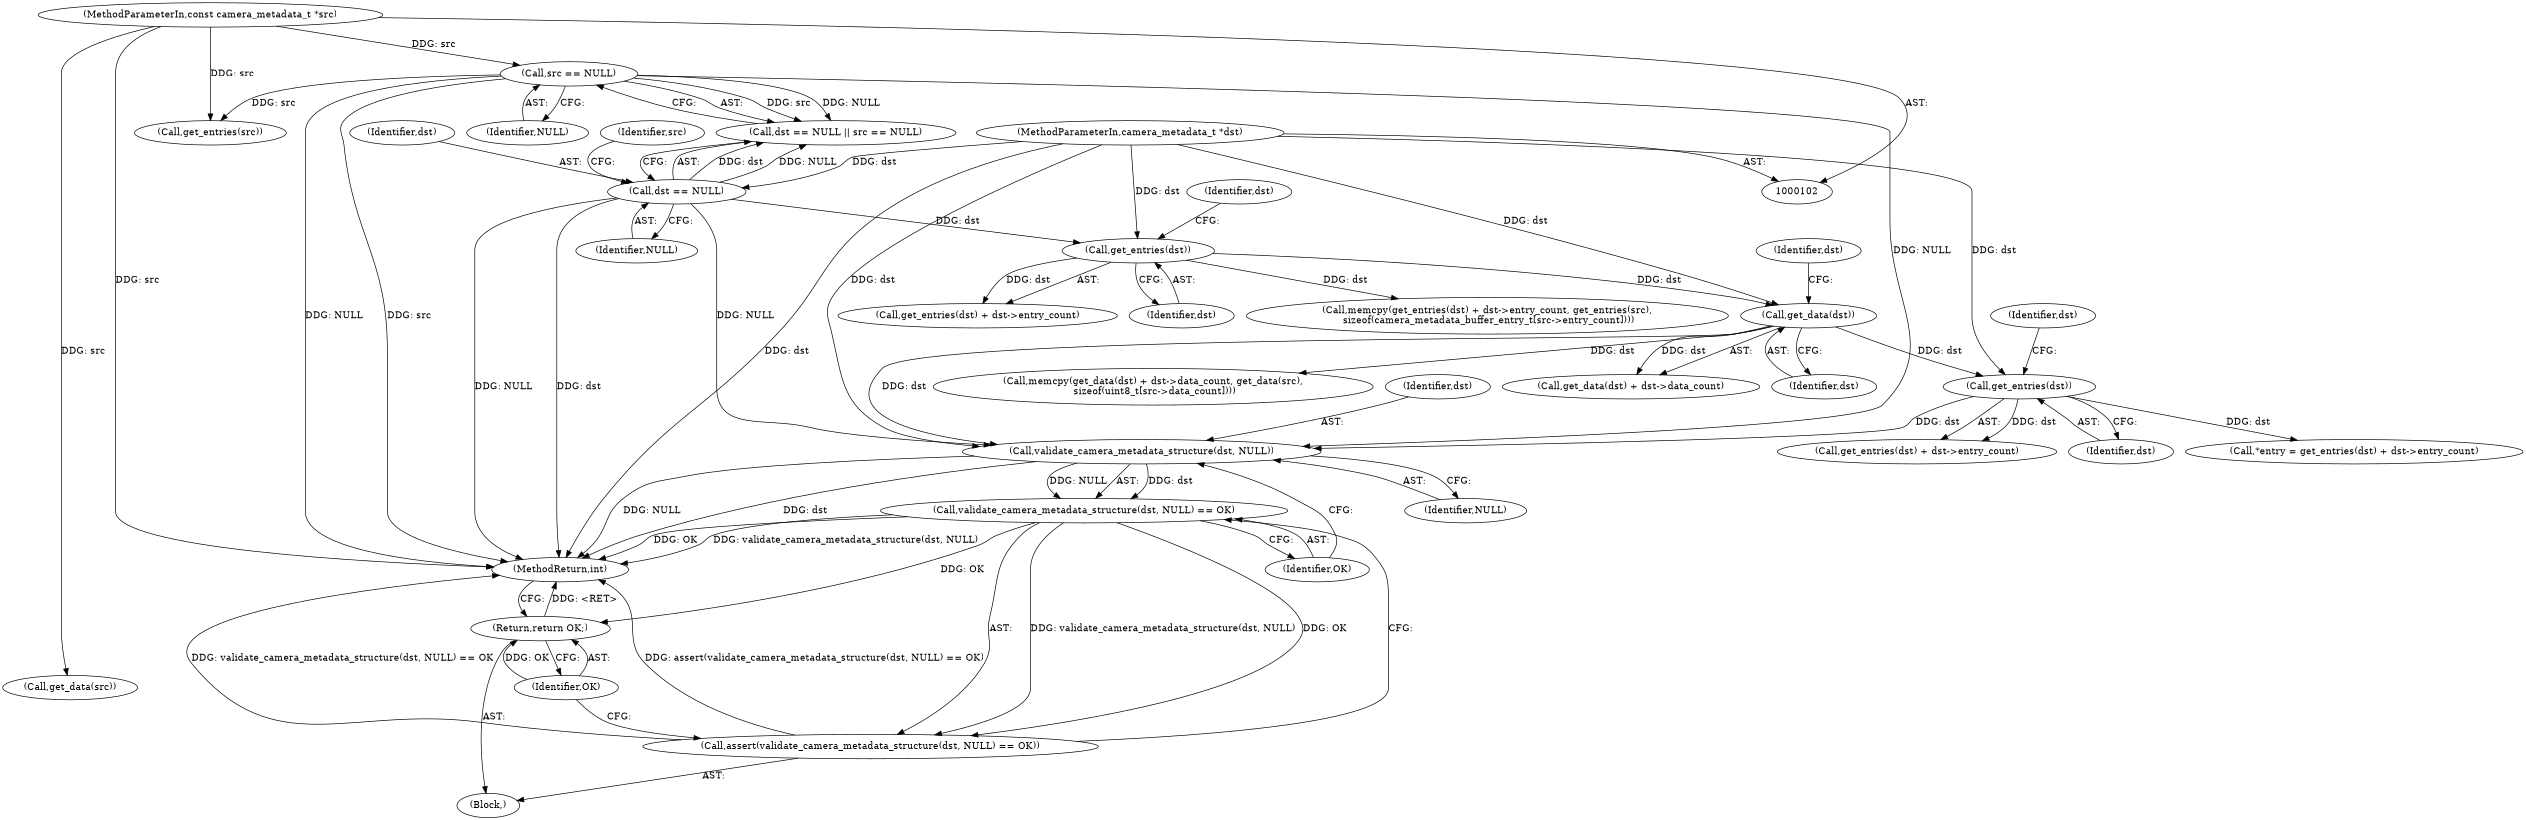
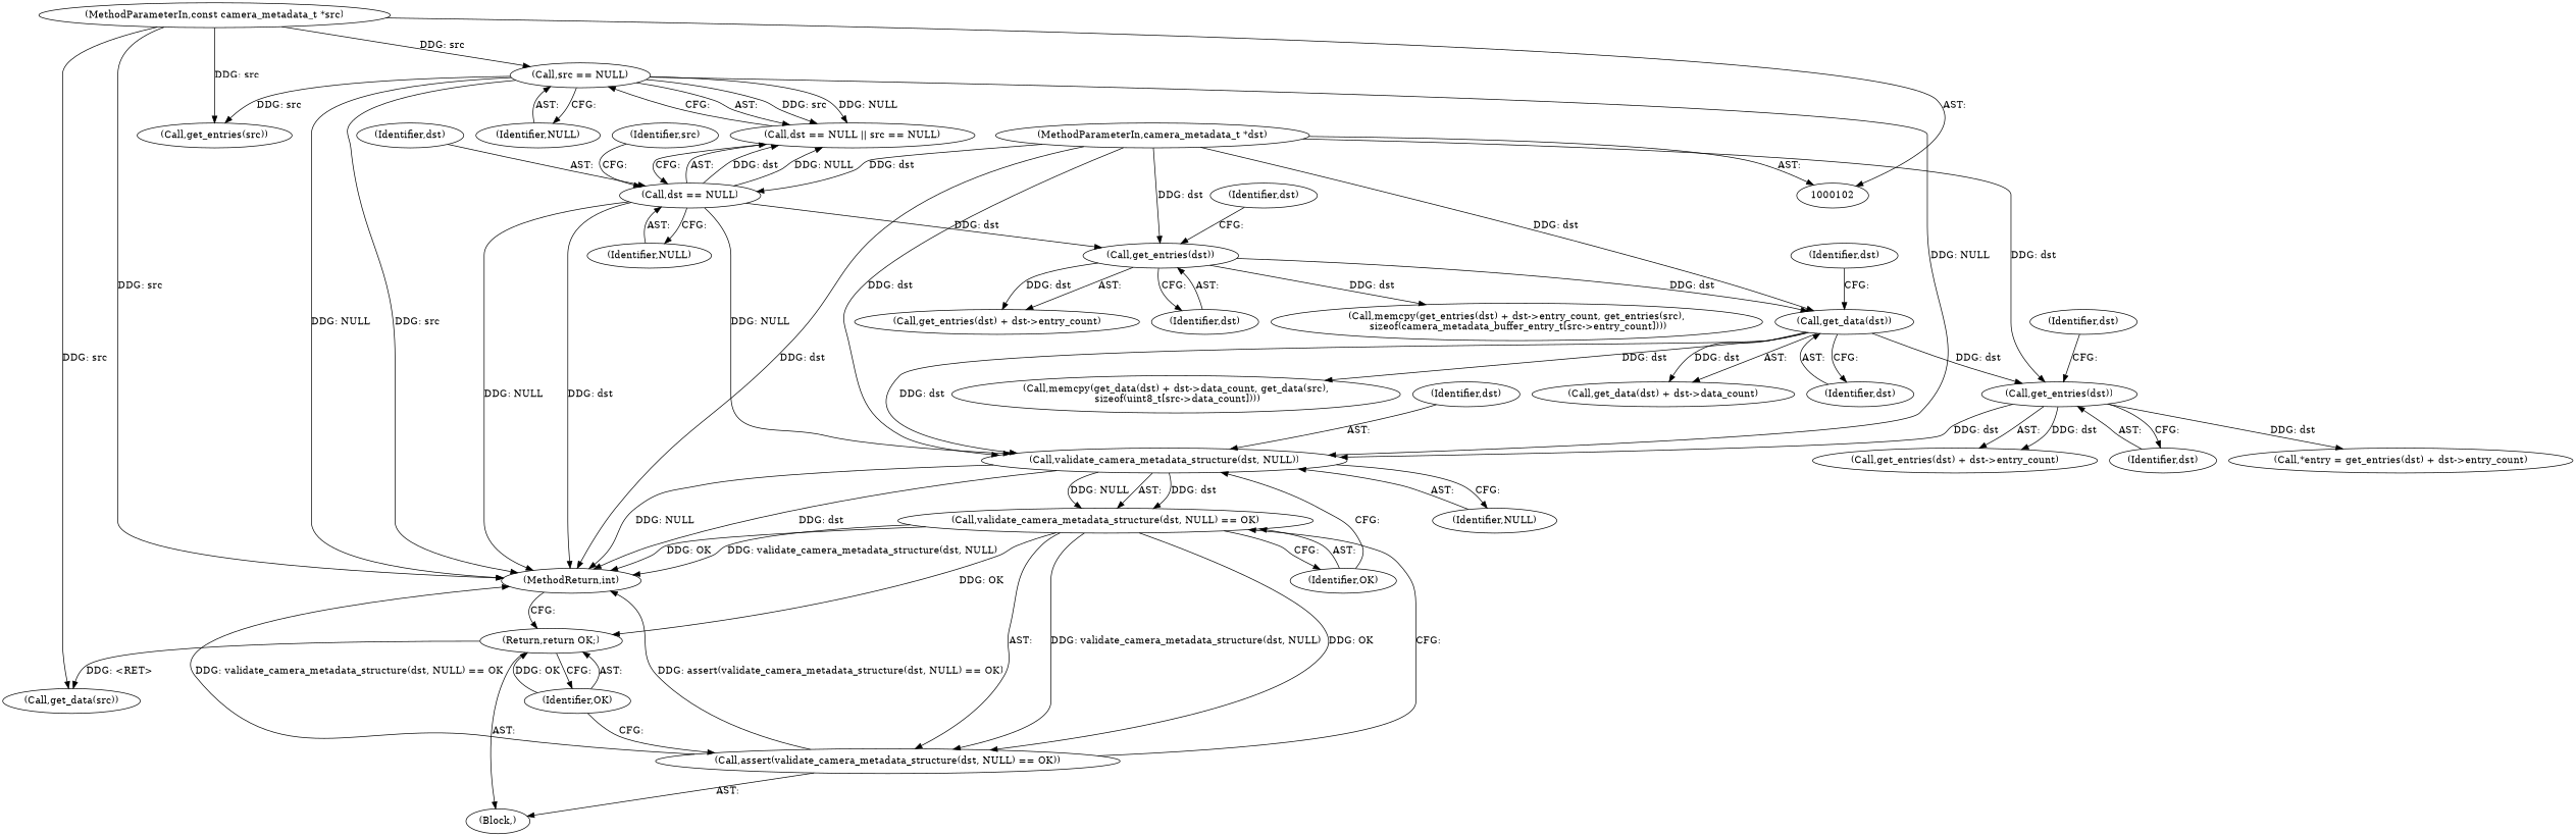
  digraph {
    n1 [label="(Call,validate_camera_metadata_structure(dst, NULL))"]
    n2 [label="(Call,validate_camera_metadata_structure(dst, NULL) == OK)"]
    n3 [label="(MethodReturn,int)"]
    n4 [label="(Identifier,NULL)"]
    n5 [label="(Call,assert(validate_camera_metadata_structure(dst, NULL) == OK))"]
    n6 [label="(Return,return OK;)"]
    n7 [label="(Identifier,OK)"]
    n8 [label="(Call,get_data(dst))"]
    n9 [label="(Call,get_entries(dst))"]
    n10 [label="(Call,get_data(dst) + dst->data_count)"]
    n11 [label="(Identifier,dst)"]
    n12 [label="(Call,memcpy(get_data(dst) + dst->data_count, get_data(src),\n sizeof(uint8_t[src->data_count])))"]
    n13 [label="(Call,get_entries(dst) + dst->entry_count)"]
    n14 [label="(Call,*entry = get_entries(dst) + dst->entry_count)"]
    n15 [label="(Identifier,dst)"]
    n16 [label="(Call,get_entries(dst))"]
    n17 [label="(Identifier,dst)"]
    n18 [label="(Call,get_entries(dst) + dst->entry_count)"]
    n19 [label="(Call,memcpy(get_entries(dst) + dst->entry_count, get_entries(src),\n sizeof(camera_metadata_buffer_entry_t[src->entry_count])))"]
    n20 [label="(Call,dst == NULL)"]
    n21 [label="(Identifier,NULL)"]
    n22 [label="(Call,dst == NULL || src == NULL)"]
    n23 [label="(Call,src == NULL)"]
    n24 [label="(Identifier,NULL)"]
    n25 [label="(Call,get_entries(src))"]
    n26 [label="(MethodParameterIn,camera_metadata_t *dst)"]
    1000102
    n28 [label="(MethodParameterIn,const camera_metadata_t *src)"]
    n29 [label="(Call,get_data(src))"]
    n30 [label="(Block,)"]
    n31 [label="(Identifier,OK)"]
    n32 [label="(Identifier,dst)"]
    n33 [label="(Identifier,dst)"]
    n34 [label="(Identifier,dst)"]
    n35 [label="(Identifier,src)"]
    n36 [label="(Identifier,dst)"]
    n37 [label="(Identifier,dst)"]
    n1 -> n2 [label="AST: "]
    n1 -> n2 [label="DDG: dst"]
    n1 -> n2 [label="DDG: NULL"]
    n1 -> n3 [label="DDG: NULL"]
    n1 -> n3 [label="DDG: dst"]
    n1 -> n4 [label="CFG: "]
    n2 -> n3 [label="DDG: OK"]
    n2 -> n3 [label="DDG: validate_camera_metadata_structure(dst, NULL)"]
    n2 -> n5 [label="AST: "]
    n2 -> n5 [label="DDG: validate_camera_metadata_structure(dst, NULL)"]
    n2 -> n5 [label="DDG: OK"]
    n2 -> n6 [label="DDG: OK"]
    n2 -> n7 [label="CFG: "]
    n3 -> n6 [label="CFG: "]
    n4 -> n1 [label="AST: "]
    n5 -> n2 [label="CFG: "]
    n5 -> n3 [label="DDG: assert(validate_camera_metadata_structure(dst, NULL) == OK)"]
    n5 -> n3 [label="DDG: validate_camera_metadata_structure(dst, NULL) == OK"]
    n5 -> n30 [label="AST: "]
-   n6 -> n3 [label="DDG: <RET>"]
+   n6 -> n29 [label="DDG: <RET>"]
    n6 -> n30 [label="AST: "]
    n6 -> n31 [label="CFG: "]
    n7 -> n1 [label="CFG: "]
    n7 -> n2 [label="AST: "]
    n8 -> n1 [label="DDG: dst"]
    n8 -> n9 [label="DDG: dst"]
    n8 -> n10 [label="AST: "]
    n8 -> n10 [label="DDG: dst"]
    n8 -> n11 [label="CFG: "]
    n8 -> n12 [label="DDG: dst"]
    n9 -> n1 [label="DDG: dst"]
    n9 -> n13 [label="AST: "]
    n9 -> n13 [label="DDG: dst"]
    n9 -> n14 [label="DDG: dst"]
    n9 -> n15 [label="CFG: "]
    n11 -> n8 [label="AST: "]
    n15 -> n9 [label="AST: "]
    n16 -> n8 [label="DDG: dst"]
    n16 -> n17 [label="CFG: "]
    n16 -> n18 [label="AST: "]
    n16 -> n18 [label="DDG: dst"]
    n16 -> n19 [label="DDG: dst"]
    n17 -> n16 [label="AST: "]
    n20 -> n1 [label="DDG: NULL"]
    n20 -> n3 [label="DDG: NULL"]
    n20 -> n3 [label="DDG: dst"]
    n20 -> n16 [label="DDG: dst"]
    n20 -> n21 [label="CFG: "]
    n20 -> n22 [label="AST: "]
    n20 -> n22 [label="DDG: dst"]
    n20 -> n22 [label="DDG: NULL"]
    n21 -> n20 [label="AST: "]
    n22 -> n20 [label="CFG: "]
    n22 -> n23 [label="CFG: "]
    n23 -> n1 [label="DDG: NULL"]
    n23 -> n3 [label="DDG: src"]
    n23 -> n3 [label="DDG: NULL"]
    n23 -> n22 [label="AST: "]
    n23 -> n22 [label="DDG: src"]
    n23 -> n22 [label="DDG: NULL"]
    n23 -> n24 [label="CFG: "]
    n23 -> n25 [label="DDG: src"]
    n24 -> n23 [label="AST: "]
    n26 -> n1 [label="DDG: dst"]
    n26 -> n3 [label="DDG: dst"]
    n26 -> n8 [label="DDG: dst"]
    n26 -> n9 [label="DDG: dst"]
    n26 -> n16 [label="DDG: dst"]
    n26 -> n20 [label="DDG: dst"]
    n26 -> 1000102 [label="AST: "]
    n28 -> n3 [label="DDG: src"]
    n28 -> n23 [label="DDG: src"]
    n28 -> n25 [label="DDG: src"]
    n28 -> 1000102 [label="AST: "]
    n28 -> n29 [label="DDG: src"]
    n31 -> n5 [label="CFG: "]
    n31 -> n6 [label="AST: "]
    n31 -> n6 [label="DDG: OK"]
    n32 -> n16 [label="CFG: "]
    n33 -> n20 [label="AST: "]
    n34 -> n9 [label="CFG: "]
    n35 -> n20 [label="CFG: "]
    n36 -> n8 [label="CFG: "]
    n37 -> n1 [label="AST: "]
  }
